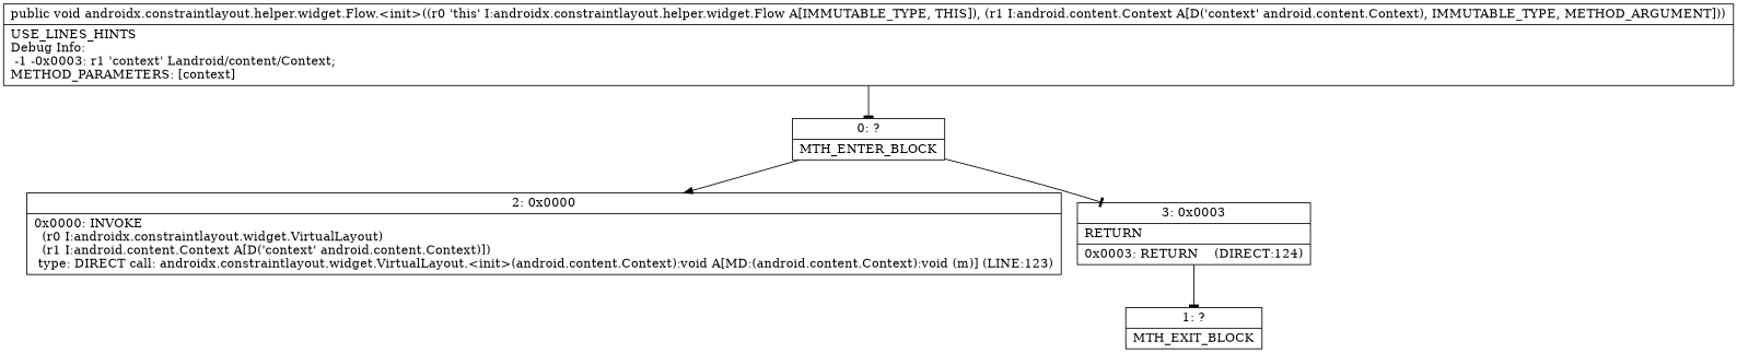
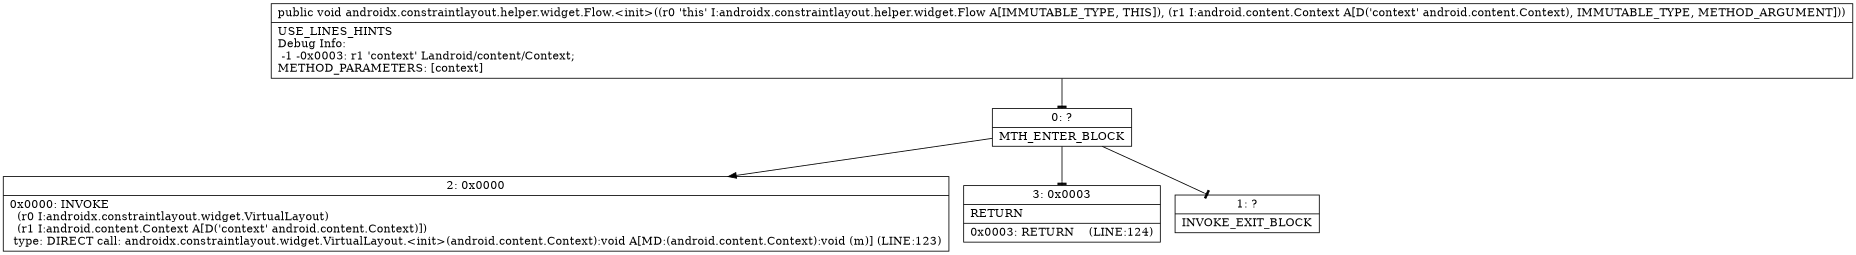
  digraph {
    node [shape=record]
    edge [arrowhead=tee]
    n1 [label="{0\:\ ?|MTH_ENTER_BLOCK\l}"]
    n2 [label="{2\:\ 0x0000|0x0000: INVOKE  \l  (r0 I:androidx.constraintlayout.widget.VirtualLayout)\l  (r1 I:android.content.Context A[D('context' android.content.Context)])\l type: DIRECT call: androidx.constraintlayout.widget.VirtualLayout.\<init\>(android.content.Context):void A[MD:(android.content.Context):void (m)] (LINE:123)\l}"]
-   n3 [label="{3\:\ 0x0003|RETURN\l|0x0003: RETURN    (DIRECT:124)\l}"]
-   n4 [label="{1\:\ ?|MTH_EXIT_BLOCK\l}"]
+   n3 [label="{3\:\ 0x0003|RETURN\l|0x0003: RETURN    (LINE:124)\l}"]
+   n4 [label="{1\:\ ?|INVOKE_EXIT_BLOCK\l}"]
    n5 [label="{public void androidx.constraintlayout.helper.widget.Flow.\<init\>((r0 'this' I:androidx.constraintlayout.helper.widget.Flow A[IMMUTABLE_TYPE, THIS]), (r1 I:android.content.Context A[D('context' android.content.Context), IMMUTABLE_TYPE, METHOD_ARGUMENT]))  | USE_LINES_HINTS\lDebug Info:\l  \-1 \-0x0003: r1 'context' Landroid\/content\/Context;\lMETHOD_PARAMETERS: [context]\l}"]
    n1 -> n2 [arrowhead=normal]
    n1 -> n3
-   n3 -> n4
+   n1 -> n4
    n5 -> n1
  }
